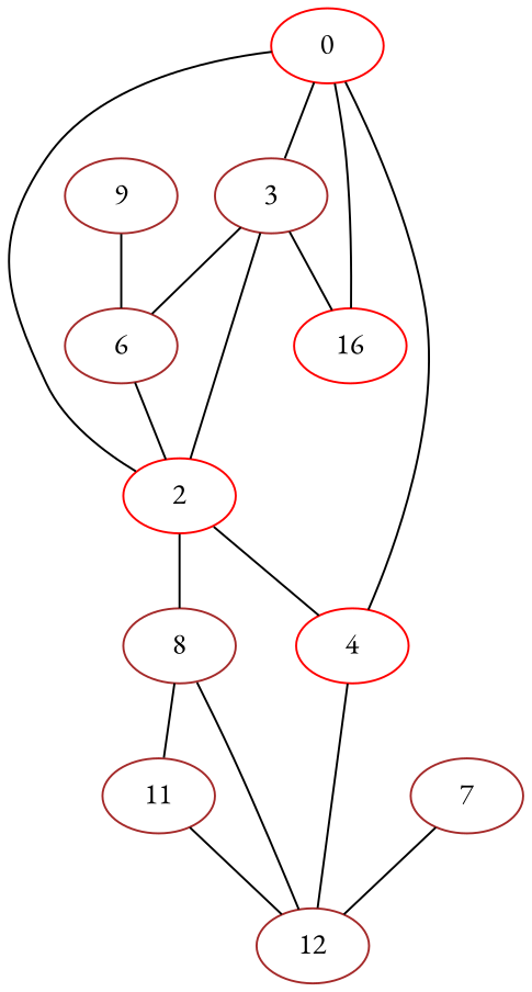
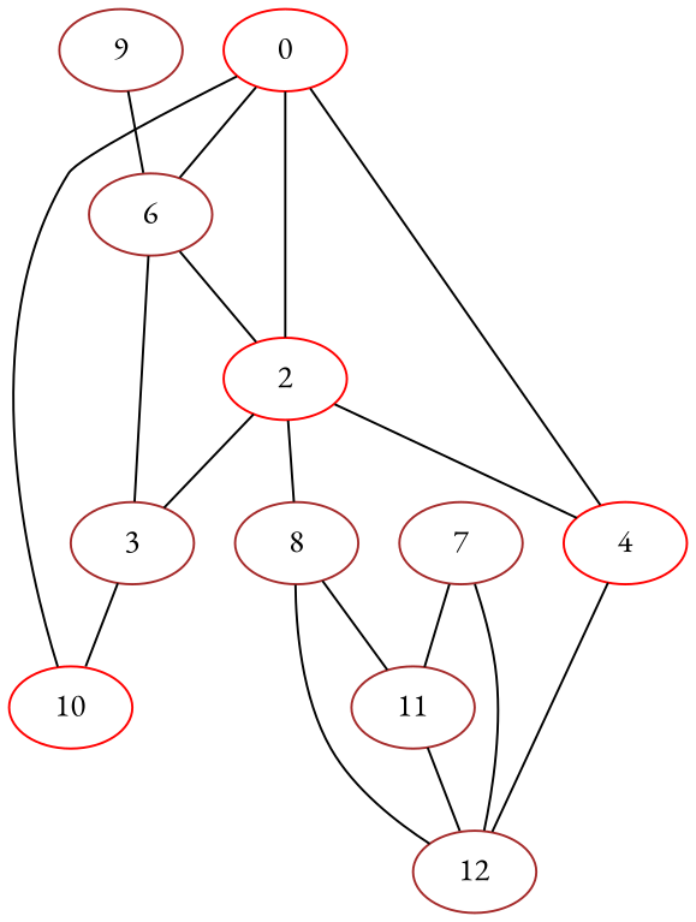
  graph {
    fontname="EB Garamond"
    node [aaLength=8 color=brown fontname="EB Garamond" sequence=ITIAADSIETAVKSELVN type=1]
    edge [distance0=20.50791 fontname="EB Garamond" frequency=1 type0=2]
    n1 [aaLength=18 color=red label=0 type=0]
    6 [sequence=QGLGRRVT]
-   10 [color=red sequence=QGLGRRVT label=16]
+   10 [color=red sequence=QGLGRRVT]
    2 [aaLength=33 color=red sequence=GKVPMNIVAQRYGASVRQDVLGDLMSRNFIDAI type=0]
    3 [aaLength=18 type=0]
    4 [aaLength=34 color=red sequence=GKVPMNIVAQRYGASVRQDVLGDLMSRNFIDAII type=0]
    8 [sequence=INPAGAPT]
    12 [aaLength=4 sequence=GAPT]
    11 [sequence=GEDFTYSV]
    7 [sequence=GEDFTYSV]
    9 [aaLength=6 sequence=SHMQVS]
-   n1 -- 3
+   n1 -- 6
    n1 -- 10 [type0=3]
    6 -- 2 [distance0=30.0 type0=4]
    2 -- n1 [distance0=30.20242]
    2 -- 3 [distance0=31.01043 type0=3]
    2 -- 4 [distance0=4.732196 type0=1]
    2 -- 8 [distance0=4.0 type0=4]
    3 -- 6 [distance0=18.31814]
    3 -- 10 [distance0=18.31814 type0=3]
    4 -- n1 [distance0=30.64007 type0=3]
    4 -- 12 [distance0=7.0 type0=4]
    8 -- 12 [distance0=4.0 type0=1]
    8 -- 11 [distance0=16.0 type0=3]
    11 -- 12 [distance0=12.0]
    7 -- 12 [distance0=12.0]
+   7 -- 11 [distance0=0.0 type0=1]
    9 -- 6 [distance0=10.0]
  }
